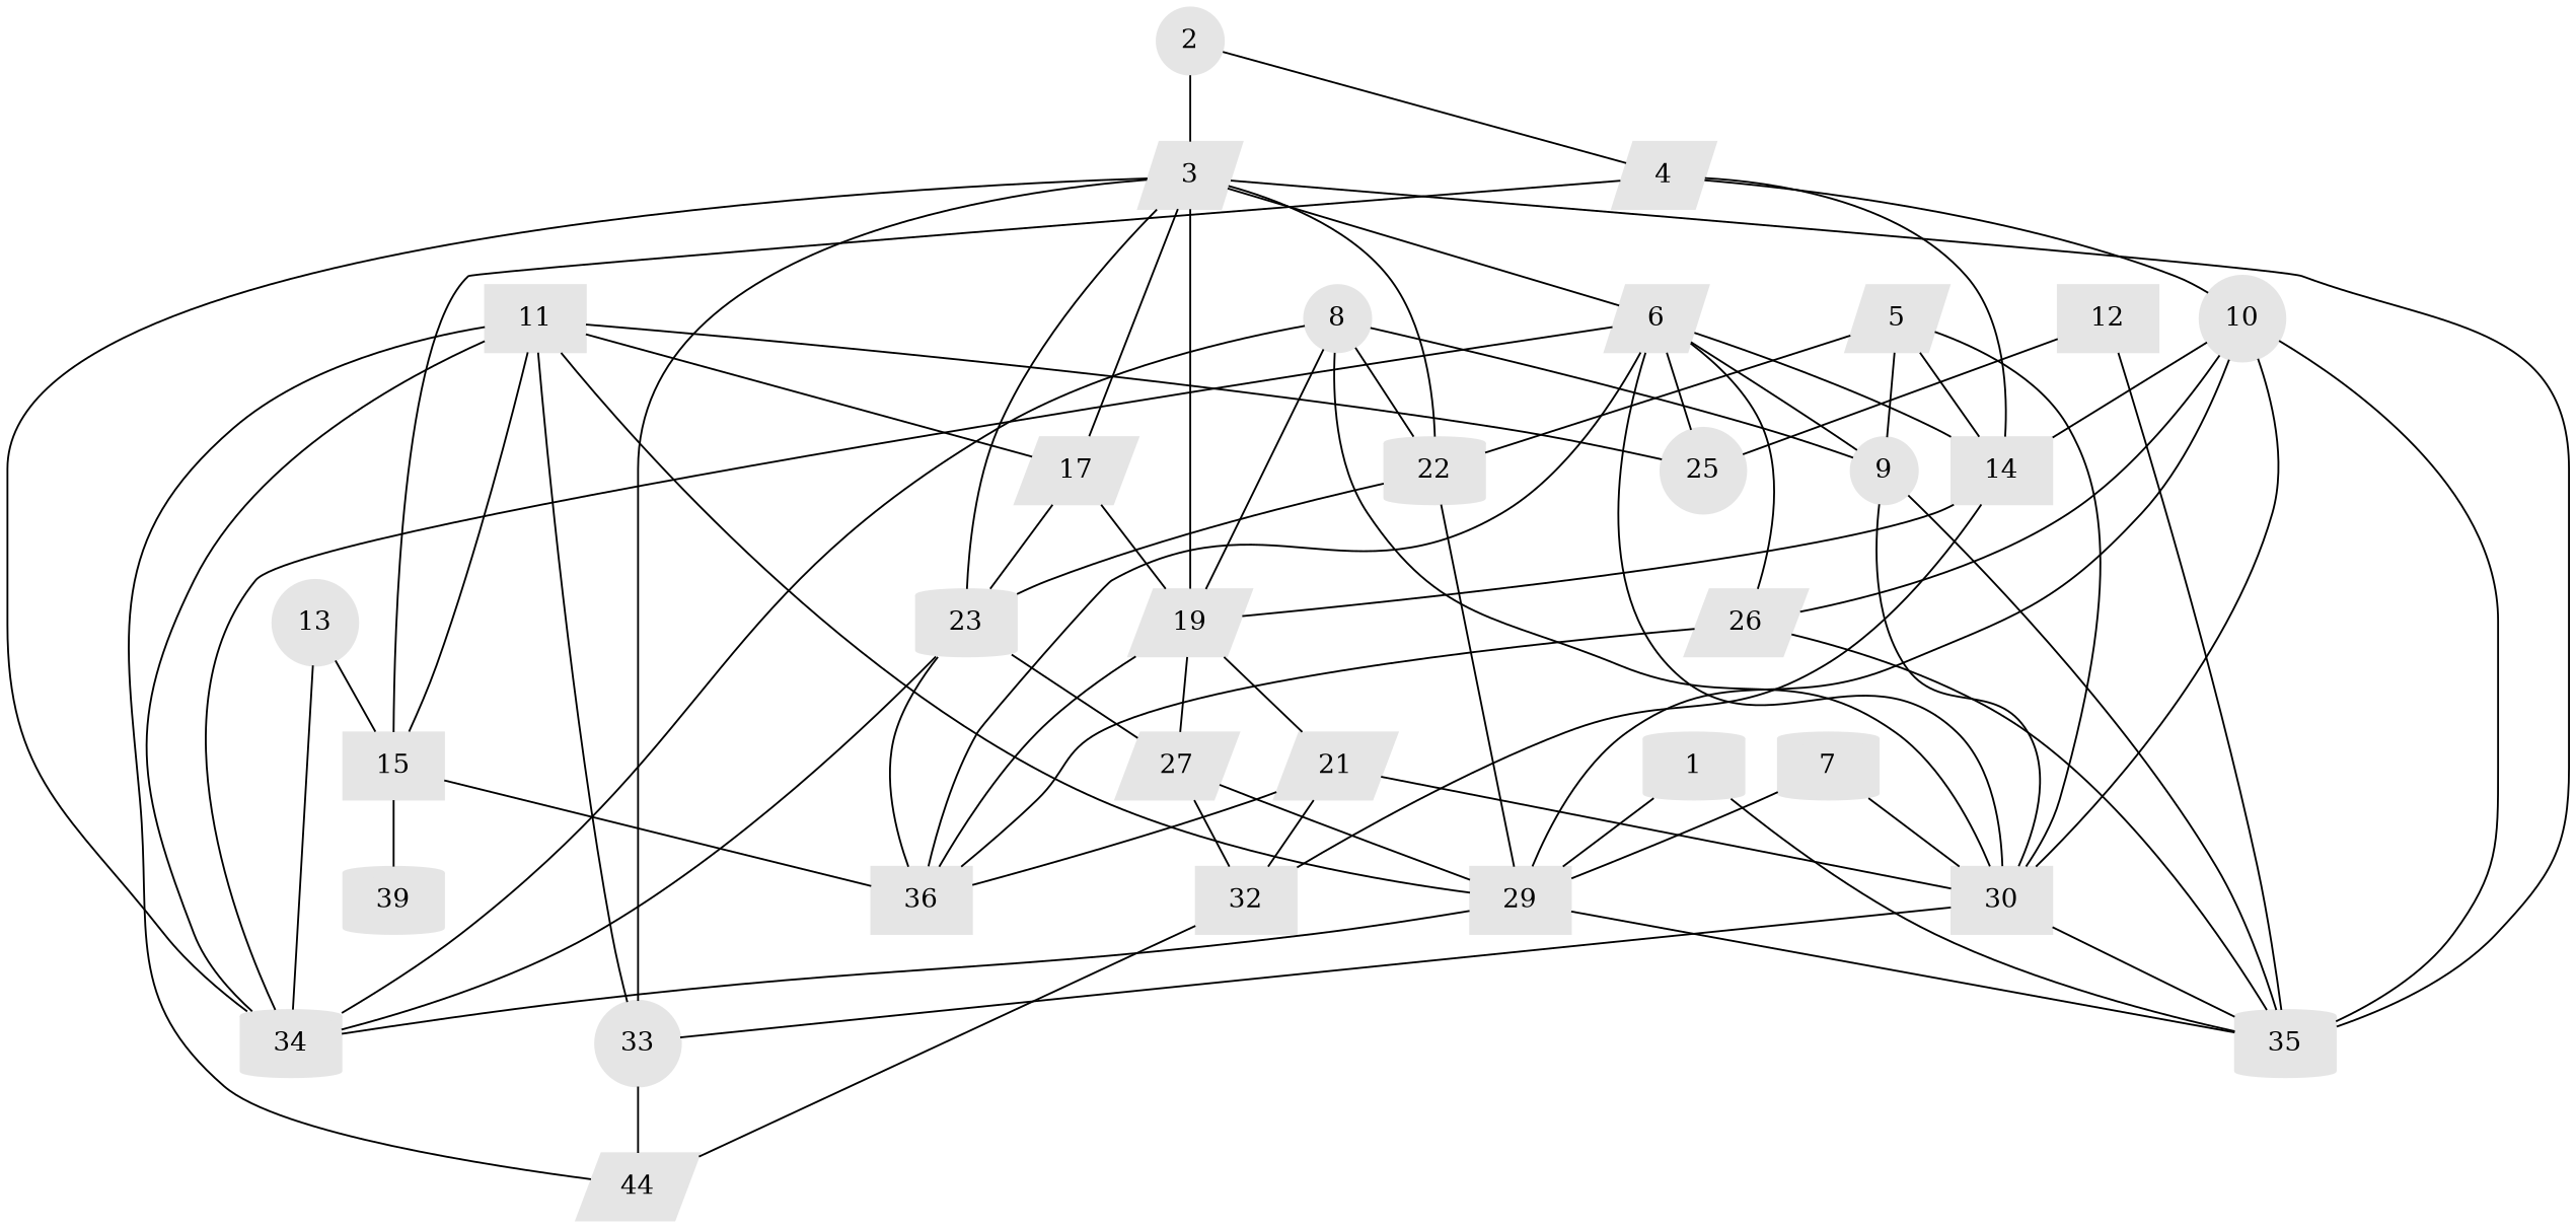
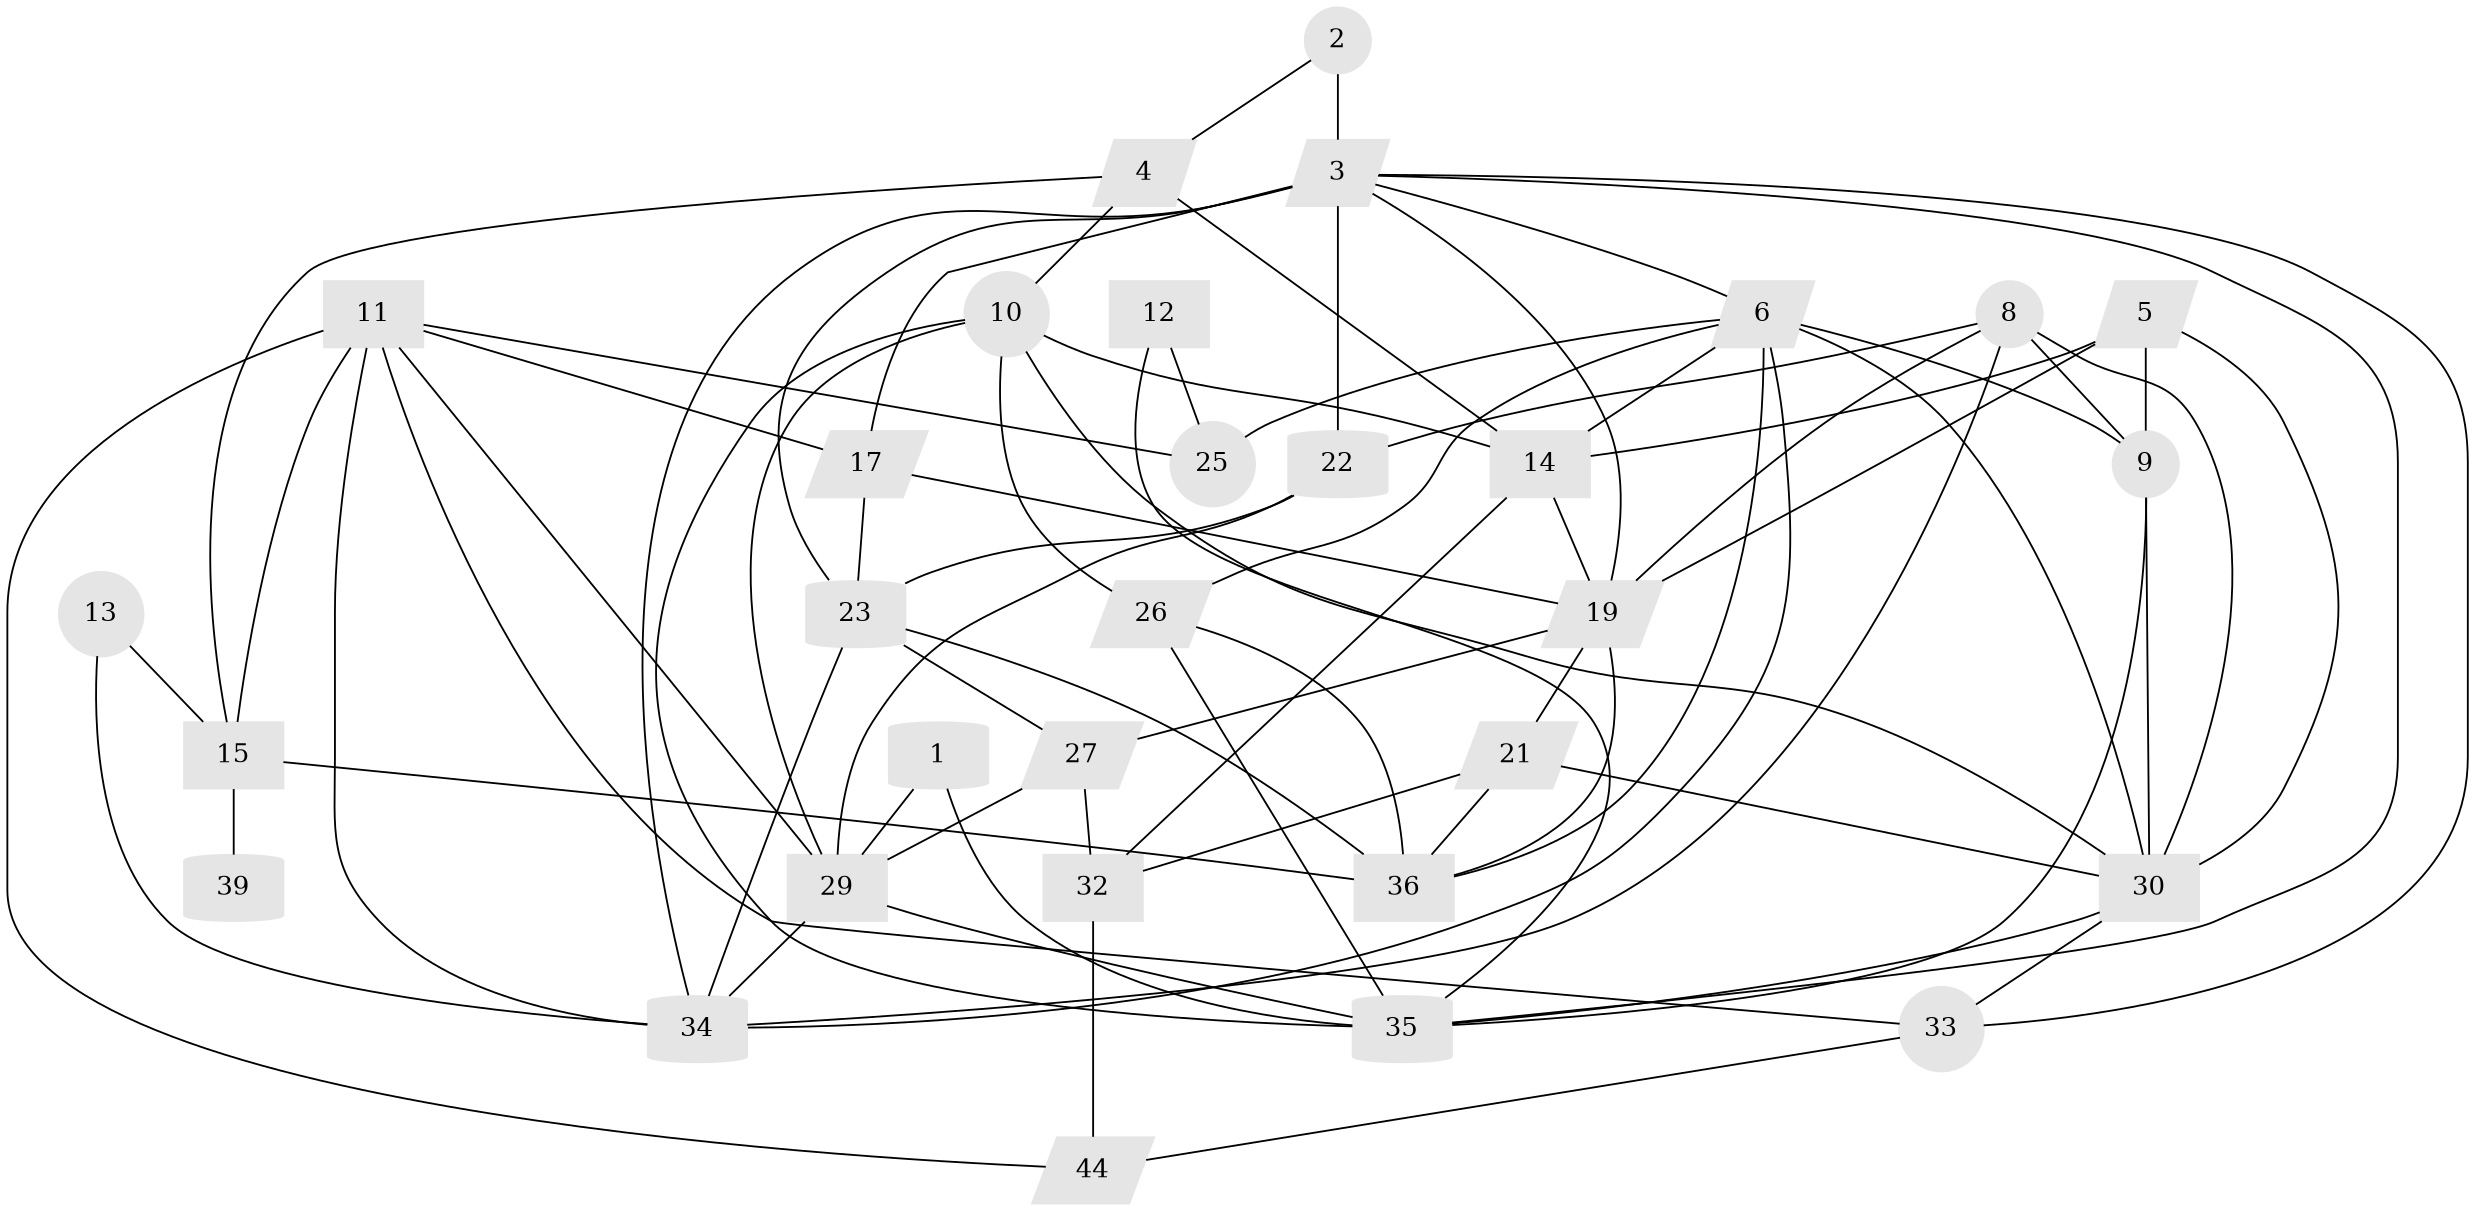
  graph {
    node [color=gray90 shape=parallelogram style=filled]
    29 [shape=box super="+40"]
    35 [shape=cylinder super="+51"]
    34 [shape=cylinder super="+52"]
    1 [shape=cylinder]
    3 [super="+16"]
    6 [super="+31"]
    17
    19 [super="+47"]
    22 [shape=cylinder super="+54"]
    23 [shape=cylinder super="+45"]
    33 [shape=circle]
    2 [shape=circle]
    4 [super="+18"]
    10 [shape=circle super="+46"]
    14 [shape=box super="+41"]
    15 [shape=box super="+38"]
    9 [shape=circle super="+24"]
    30 [shape=box super="+49"]
    25 [shape=circle]
    26 [super="+43"]
    36 [shape=box super="+48"]
    21 [super="+37"]
    27 [super="+28"]
    44
    32 [shape=box super="+42"]
    39 [shape=cylinder]
    5 [super="+20"]
-   7 [shape=cylinder]
    8 [shape=circle super="+50"]
    11 [shape=box super="+53"]
    12 [shape=box]
    13 [shape=circle]
    29 -- 35
    29 -- 34
    1 -- 29
    1 -- 35
    3 -- 35
    3 -- 34
    3 -- 6
    3 -- 17
    3 -- 19
    3 -- 22
    3 -- 23
    3 -- 33
    6 -- 34
    6 -- 14
    6 -- 9
    6 -- 30
    6 -- 25
    6 -- 26
    6 -- 36
    17 -- 19
    17 -- 23
    19 -- 36
    19 -- 21
    19 -- 27
    22 -- 29
    22 -- 23
    23 -- 34
    23 -- 36
    23 -- 27
    33 -- 44
    2 -- 3 [weight=2]
    2 -- 4
    4 -- 10
    4 -- 14
    4 -- 15
    10 -- 29
    10 -- 35
    10 -- 14
    10 -- 30
    10 -- 26
    14 -- 19
    14 -- 32
    15 -- 36 [weight=2]
    15 -- 39 [weight=2]
    9 -- 35
    9 -- 30
    30 -- 35
    30 -- 33
    26 -- 35
    26 -- 36
    21 -- 30 [weight=2]
    21 -- 36
    21 -- 32
    27 -- 29
    27 -- 32
    32 -- 44
-   5 -- 22
+   5 -- 19
    5 -- 14
    5 -- 9
    5 -- 30 [weight=2]
-   7 -- 29
-   7 -- 30
    8 -- 34
    8 -- 19
    8 -- 22
    8 -- 9 [weight=2]
    8 -- 30
    11 -- 29
    11 -- 34
    11 -- 17
    11 -- 33
    11 -- 15
    11 -- 25
    11 -- 44
    12 -- 35
    12 -- 25
    13 -- 34
    13 -- 15
  }
